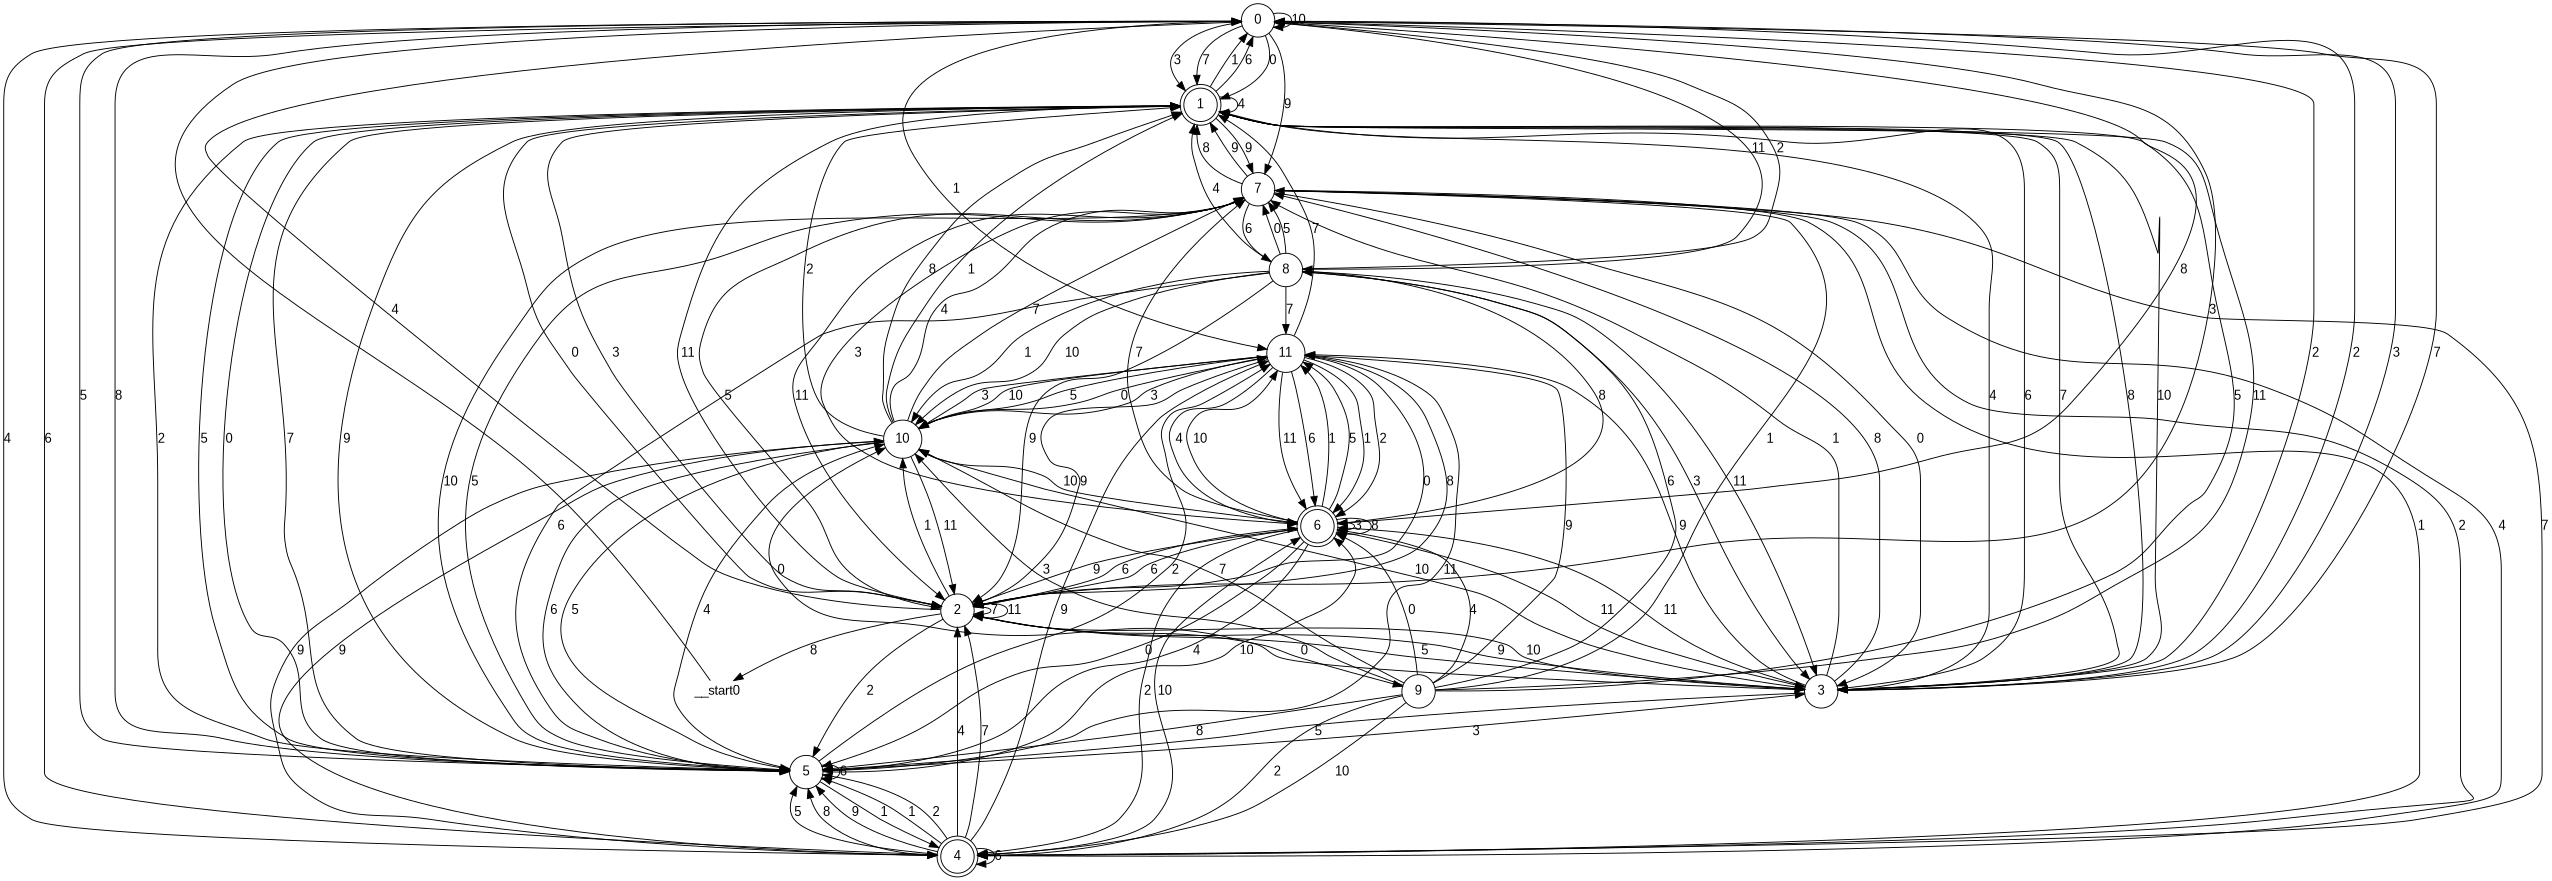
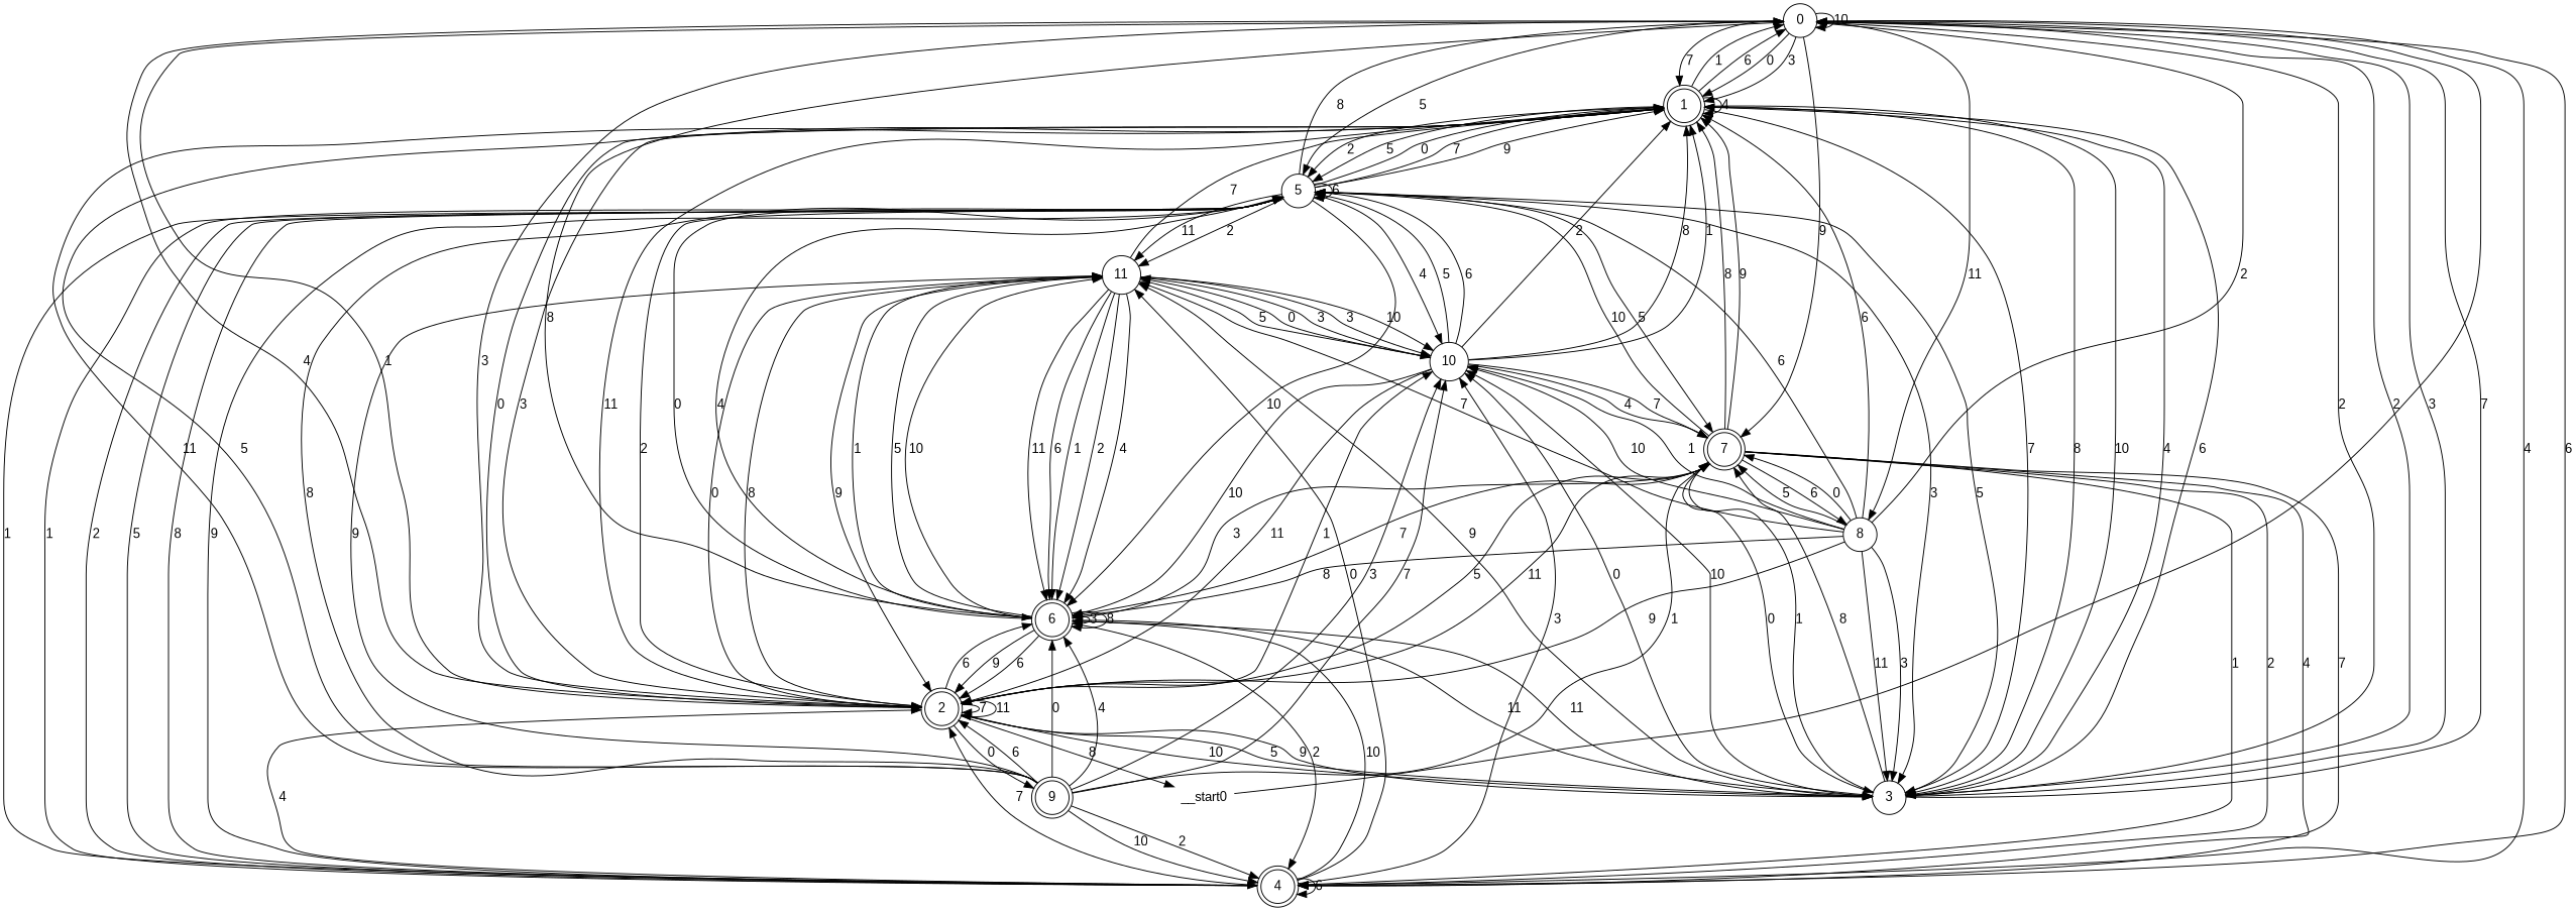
  digraph {
    fontname="Liberation Sans"
    node [fontname="Liberation Sans" shape=circle]
    edge [fontname="Liberation Sans"]
    n1 [label=0]
    n2 [label=1 shape=doublecircle]
-   n3 [label=2]
+   n3 [label=2 shape=doublecircle]
    n4 [label=3]
    n5 [label=4 shape=doublecircle]
    n6 [label=5]
    n7 [label=6 shape=doublecircle]
-   n8 [label=7]
+   n8 [label=7 shape=doublecircle]
    n9 [label=8]
-   n10 [label=9]
+   n10 [label=9 shape=doublecircle]
    n11 [label=10]
    __start0 [height=0 shape=none width=0]
    n13 [label=11]
    n1 -> n1 [label=10]
    n1 -> n2 [label=0]
    n1 -> n2 [label=3]
    n1 -> n2 [label=7]
-   n1 -> n13 [label=1]
+   n1 -> n3 [label=1]
    n1 -> n4 [label=2]
    n1 -> n5 [label=4]
    n1 -> n5 [label=6]
    n1 -> n6 [label=5]
    n1 -> n7 [label=8]
    n1 -> n8 [label=9]
    n1 -> n9 [label=11]
    n2 -> n1 [label=1]
    n2 -> n1 [label=6]
    n2 -> n2 [label=4]
    n2 -> n3 [label=0]
    n2 -> n3 [label=3]
    n2 -> n3 [label=11]
    n2 -> n4 [label=7]
    n2 -> n4 [label=8]
    n2 -> n4 [label=10]
    n2 -> n6 [label=2]
    n2 -> n6 [label=5]
-   n2 -> n8 [label=9]
    n3 -> n1 [label=3]
    n3 -> n1 [label=4]
    n3 -> n3 [label=7]
    n3 -> n3 [label=11]
    n3 -> n4 [label=5]
    n3 -> n4 [label=9]
    n3 -> n4 [label=10]
    n3 -> n6 [label=2]
    n3 -> n7 [label=6]
    n3 -> n10 [label=0]
    n3 -> n11 [label=1]
    n3 -> __start0 [label=8]
    n4 -> n1 [label=2]
    n4 -> n1 [label=3]
    n4 -> n1 [label=7]
    n4 -> n2 [label=4]
    n4 -> n2 [label=6]
    n4 -> n6 [label=5]
    n4 -> n7 [label=11]
    n4 -> n8 [label=1]
    n4 -> n8 [label=8]
    n4 -> n11 [label=0]
    n4 -> n11 [label=10]
    n4 -> n13 [label=9]
    n5 -> n3 [label=4]
    n5 -> n3 [label=7]
    n5 -> n5 [label=6]
    n5 -> n6 [label=1]
    n5 -> n6 [label=2]
    n5 -> n6 [label=5]
    n5 -> n6 [label=8]
    n5 -> n6 [label=9]
    n5 -> n7 [label=10]
-   n5 -> n11 [label=9]
-   n5 -> n13 [label=9]
+   n5 -> n11 [label=3]
+   n5 -> n13 [label=0]
    n6 -> n1 [label=8]
    n6 -> n2 [label=0]
    n6 -> n2 [label=7]
    n6 -> n2 [label=9]
    n6 -> n4 [label=3]
    n6 -> n5 [label=1]
    n6 -> n6 [label=6]
    n6 -> n7 [label=10]
    n6 -> n8 [label=5]
    n6 -> n11 [label=4]
    n6 -> n13 [label=2]
    n6 -> n13 [label=11]
    n7 -> n3 [label=6]
    n7 -> n3 [label=9]
    n7 -> n4 [label=11]
    n7 -> n5 [label=2]
    n7 -> n6 [label=0]
    n7 -> n6 [label=4]
    n7 -> n7 [label=3]
    n7 -> n7 [label=8]
    n7 -> n8 [label=7]
    n7 -> n13 [label=1]
    n7 -> n13 [label=5]
    n7 -> n13 [label=10]
    n8 -> n2 [label=8]
    n8 -> n2 [label=9]
    n8 -> n3 [label=5]
    n8 -> n3 [label=11]
    n8 -> n4 [label=0]
    n8 -> n5 [label=1]
    n8 -> n5 [label=2]
    n8 -> n5 [label=4]
    n8 -> n5 [label=7]
    n8 -> n6 [label=10]
    n8 -> n7 [label=3]
    n8 -> n9 [label=6]
    n9 -> n1 [label=2]
-   n9 -> n2 [label=4]
+   n9 -> n2 [label=6]
    n9 -> n3 [label=9]
    n9 -> n4 [label=3]
    n9 -> n4 [label=11]
    n9 -> n6 [label=6]
    n9 -> n7 [label=8]
    n9 -> n8 [label=0]
    n9 -> n8 [label=5]
    n9 -> n11 [label=1]
    n9 -> n11 [label=10]
    n9 -> n13 [label=7]
    n10 -> n2 [label=5]
    n10 -> n2 [label=11]
-   n10 -> n9 [label=6]
+   n10 -> n3 [label=6]
    n10 -> n5 [label=2]
    n10 -> n5 [label=10]
    n10 -> n6 [label=8]
    n10 -> n7 [label=0]
    n10 -> n7 [label=4]
    n10 -> n8 [label=1]
    n10 -> n11 [label=3]
    n10 -> n11 [label=7]
    n10 -> n13 [label=9]
    n11 -> n2 [label=1]
    n11 -> n2 [label=2]
    n11 -> n2 [label=8]
    n11 -> n3 [label=11]
-   n11 -> n5 [label=9]
    n11 -> n6 [label=5]
    n11 -> n6 [label=6]
    n11 -> n7 [label=10]
    n11 -> n8 [label=4]
    n11 -> n8 [label=7]
    n11 -> n13 [label=0]
    n11 -> n13 [label=3]
    __start0 -> n1
    n13 -> n2 [label=7]
    n13 -> n3 [label=0]
    n13 -> n3 [label=8]
    n13 -> n3 [label=9]
    n13 -> n7 [label=1]
    n13 -> n7 [label=2]
    n13 -> n7 [label=4]
    n13 -> n7 [label=6]
    n13 -> n7 [label=11]
    n13 -> n11 [label=3]
    n13 -> n11 [label=5]
    n13 -> n11 [label=10]
  }
